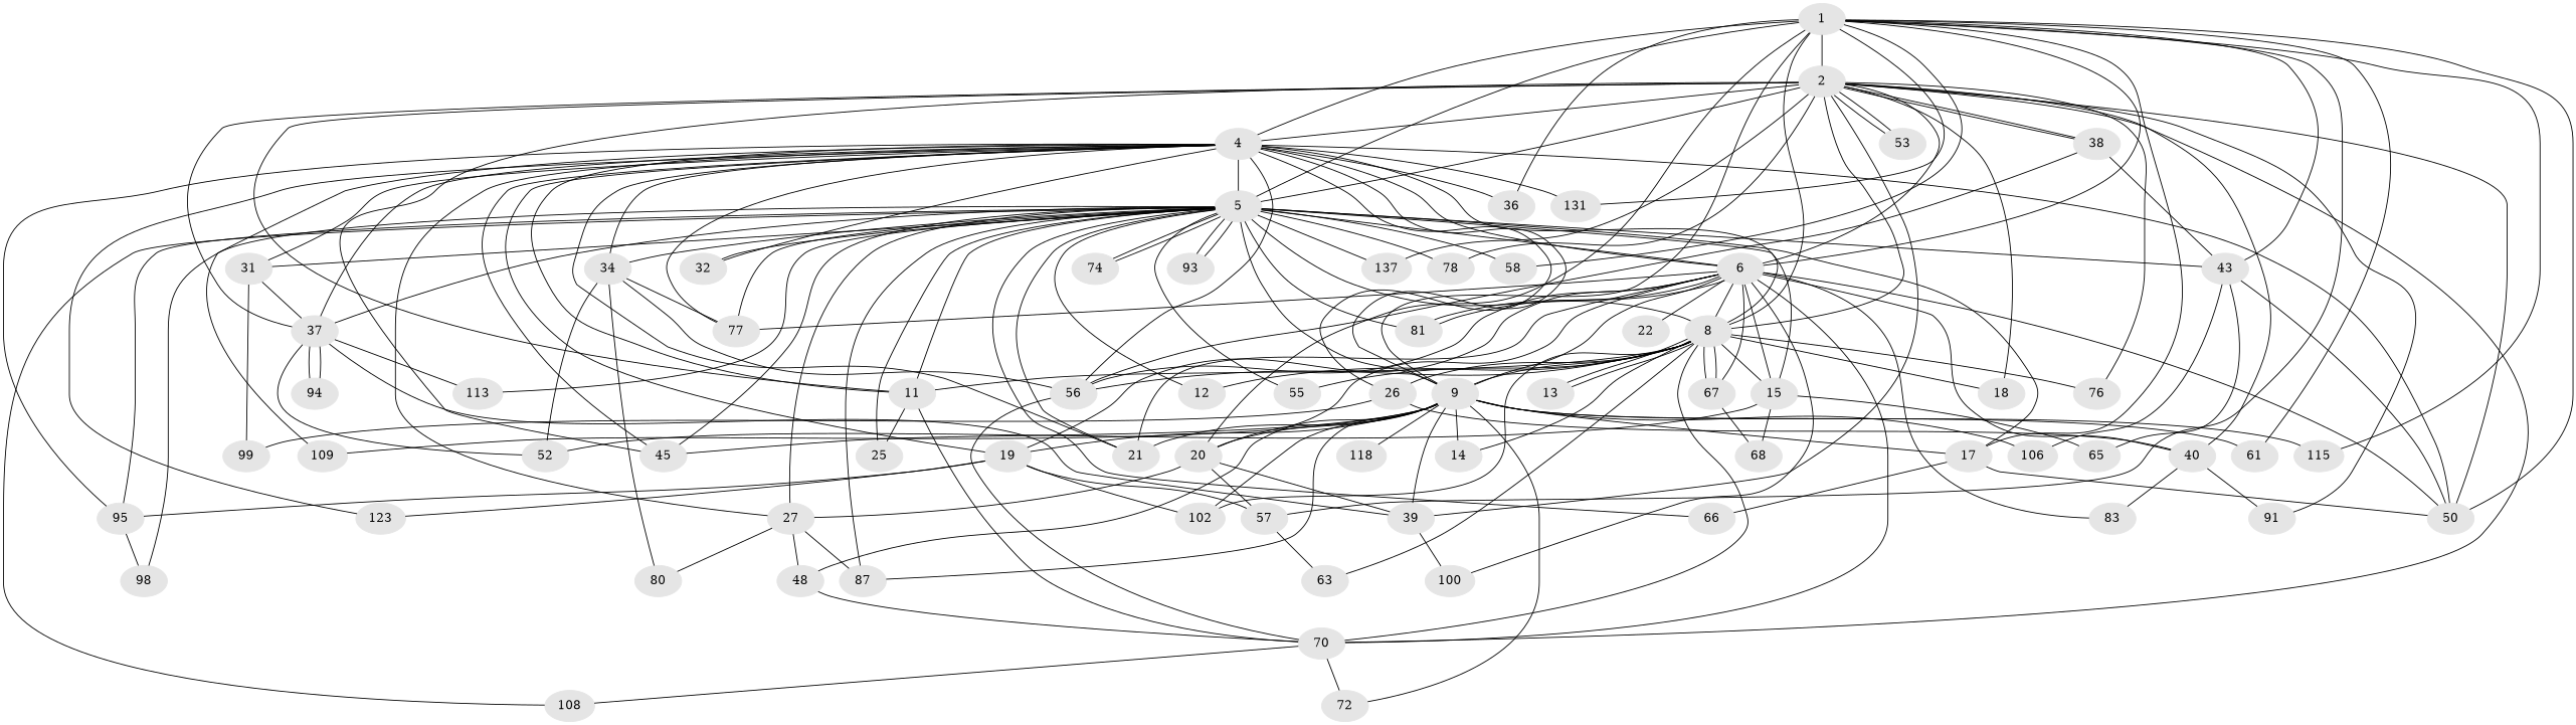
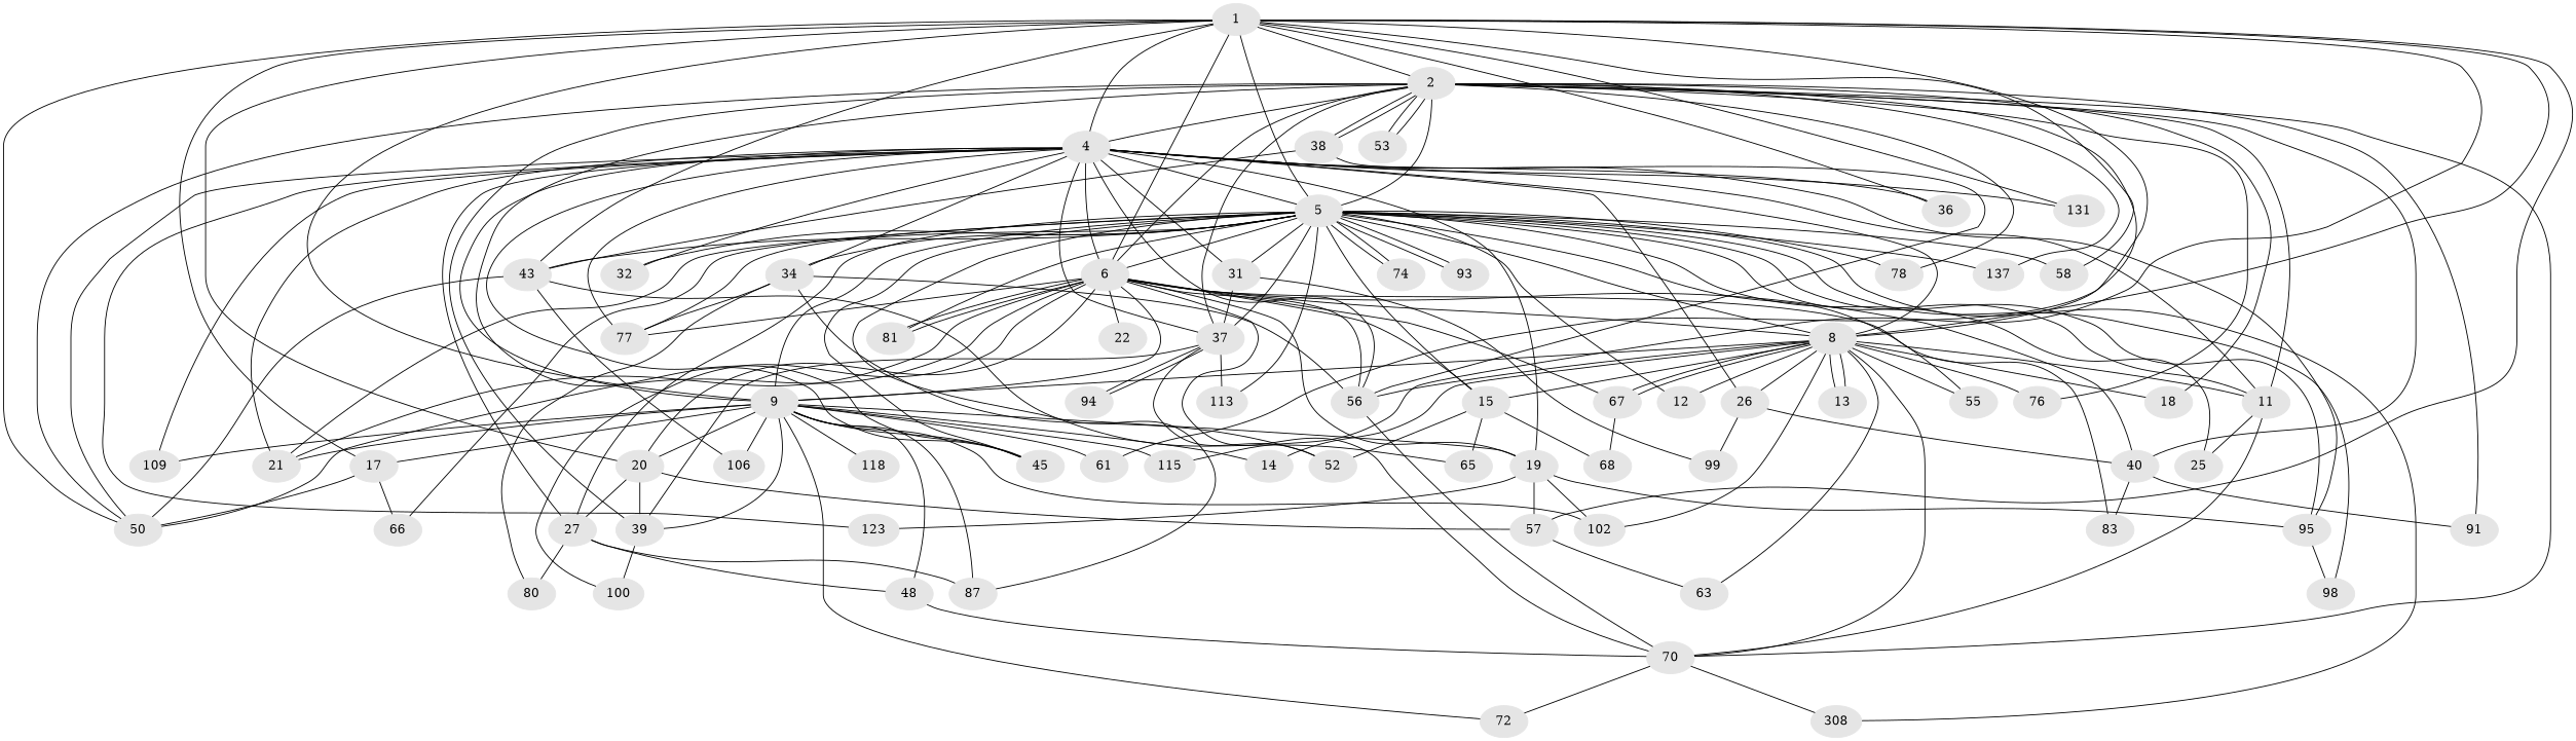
  graph {
    node [color=gray90 style=filled]
    1 [super="+16"]
    2 [super="+3+147"]
    4 [super="+28+41"]
    5 [super="+105+116+136+143+129+46+85+35+7+62+51+24"]
    6 [super="+33+144+125+134+139+97+71+23+54+60"]
    8 [super="+29"]
    9 [super="+10"]
    17
    20
    36
    43 [super="+89"]
    50 [super="+107+104"]
    57 [super="+122"]
    58
    61
    115
    131
    11 [super="+96+126+110+111+145"]
    18
    37 [super="+42"]
    38
    39 [super="+82+92"]
    40 [super="+130"]
    45 [super="+84+79"]
    53
    70 [super="+90"]
    76
    78
    91
    137
    19
    21 [super="+49"]
    26
    27
    31 [super="+44"]
    32
    34
    56 [super="+86+59"]
    77 [super="+128+140"]
    95 [super="+138"]
    109
    123
    12
    15
    25
    55
    66
    74
    81
    87 [super="+88"]
    93
    98
-   108
+   108 [label=308]
    113
    22
    67 [super="+146"]
    83
    100
    13
    14
    63
    102 [super="+124"]
    48 [super="+142"]
    72
    106
    118
    65
    52 [super="+112"]
    94
    99
    80
    68
    1 -- 2 [weight=4]
    1 -- 4
    1 -- 5 [weight=4]
    1 -- 6 [weight=2]
    1 -- 8
    1 -- 9 [weight=2]
    1 -- 17
    1 -- 20
    1 -- 36
    1 -- 43
    1 -- 50
    1 -- 57
    1 -- 58
    1 -- 61
    1 -- 115
    1 -- 131
    2 -- 4 [weight=3]
    2 -- 5 [weight=7]
    2 -- 6 [weight=3]
    2 -- 8 [weight=4]
    2 -- 50
    2 -- 11 [weight=3]
    2 -- 18
    2 -- 37
    2 -- 38
    2 -- 38
    2 -- 39
    2 -- 40
    2 -- 45
    2 -- 53
    2 -- 53
    2 -- 70
    2 -- 76
    2 -- 78
    2 -- 91
    2 -- 137
    4 -- 5 [weight=5]
    4 -- 6 [weight=2]
    4 -- 8 [weight=2]
    4 -- 9 [weight=2]
    4 -- 36
    4 -- 50
    4 -- 131
    4 -- 11
    4 -- 37
    4 -- 45
    4 -- 19
    4 -- 21
    4 -- 26
    4 -- 27
    4 -- 31
    4 -- 32
    4 -- 34
    4 -- 56
    4 -- 77 [weight=2]
    4 -- 95
    4 -- 109
    4 -- 123
    5 -- 6 [weight=3]
    5 -- 8 [weight=4]
    5 -- 9 [weight=6]
-   5 -- 17
    5 -- 43 [weight=2]
    5 -- 58
    5 -- 11
    5 -- 37
    5 -- 45
    5 -- 78
    5 -- 137
    5 -- 21
    5 -- 27 [weight=2]
    5 -- 31
    5 -- 32
    5 -- 34 [weight=2]
    5 -- 77
    5 -- 95
    5 -- 12
    5 -- 15
    5 -- 25
    5 -- 55
    5 -- 66
    5 -- 74
    5 -- 74
    5 -- 81
    5 -- 87
    5 -- 93
    5 -- 93
    5 -- 98
    5 -- 108
    5 -- 113
    6 -- 8
    6 -- 9 [weight=5]
    6 -- 20
    6 -- 50
    6 -- 40
    6 -- 70
    6 -- 19
    6 -- 21
    6 -- 56
    6 -- 77
    6 -- 15
    6 -- 81
    6 -- 81
    6 -- 22
    6 -- 67
    6 -- 83
    6 -- 100
    8 -- 9 [weight=2]
    8 -- 11 [weight=2]
    8 -- 18
    8 -- 70
    8 -- 76
    8 -- 26
    8 -- 56 [weight=2]
    8 -- 12
    8 -- 15
    8 -- 55
    8 -- 67
    8 -- 67
    8 -- 13
    8 -- 13
    8 -- 14
    8 -- 63
    8 -- 102
    9 -- 17
    9 -- 20
    9 -- 61
    9 -- 115
    9 -- 39
    9 -- 45
    9 -- 19
    9 -- 21
    9 -- 109
    9 -- 87
    9 -- 14
    9 -- 102
    9 -- 48
    9 -- 72
    9 -- 106
    9 -- 118 [weight=2]
    17 -- 50
    17 -- 66
    20 -- 57
    20 -- 39
    20 -- 27
    43 -- 50
    43 -- 106
    43 -- 65
    57 -- 63
    11 -- 70
    11 -- 25
    37 -- 39
    37 -- 113
    37 -- 52
    37 -- 94
    37 -- 94
    38 -- 43
    38 -- 56
    39 -- 100
    40 -- 91
    40 -- 83
    70 -- 108
    70 -- 72
    19 -- 57
    19 -- 95
    19 -- 123
    19 -- 102
    26 -- 40
    26 -- 99
    27 -- 87
    27 -- 48
    27 -- 80
    31 -- 37
    31 -- 99
    34 -- 56
    34 -- 77
    34 -- 52
    34 -- 80
    56 -- 70
    95 -- 98
    15 -- 65
    15 -- 52
    15 -- 68
    67 -- 68
    48 -- 70
  }
